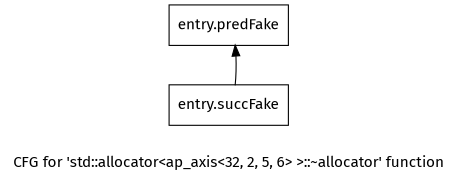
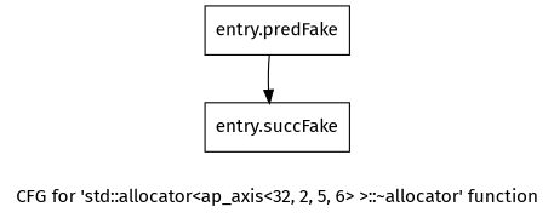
  digraph {
    label="CFG for 'std::allocator\<ap_axis\<32, 2, 5, 6\> \>::~allocator' function"
    fontname="Fira Sans"
    node [shape=record fontname="Fira Sans"]
    n1 [label="{entry.predFake}"]
    n2 [filename="/proj/xbuilds/2019.2_0801_1/installs/lin64/Vivado/HEAD/tps/lnx64/gcc-6.2.0/lib/gcc/x86_64-pc-linux-gnu/6.2.0/../../../../include/c++/6.2.0/bits/allocator.h" label="{entry.succFake}" linenumber=126]
-   n2 -> n1 [filename="/proj/xbuilds/2019.2_0801_1/installs/lin64/Vivado/HEAD/tps/lnx64/gcc-6.2.0/lib/gcc/x86_64-pc-linux-gnu/6.2.0/../../../../include/c++/6.2.0/bits/allocator.h" fontname="Fira Sans"]
+   n1 -> n2 [filename="/proj/xbuilds/2019.2_0801_1/installs/lin64/Vivado/HEAD/tps/lnx64/gcc-6.2.0/lib/gcc/x86_64-pc-linux-gnu/6.2.0/../../../../include/c++/6.2.0/bits/allocator.h" fontname="Fira Sans"]
  }
